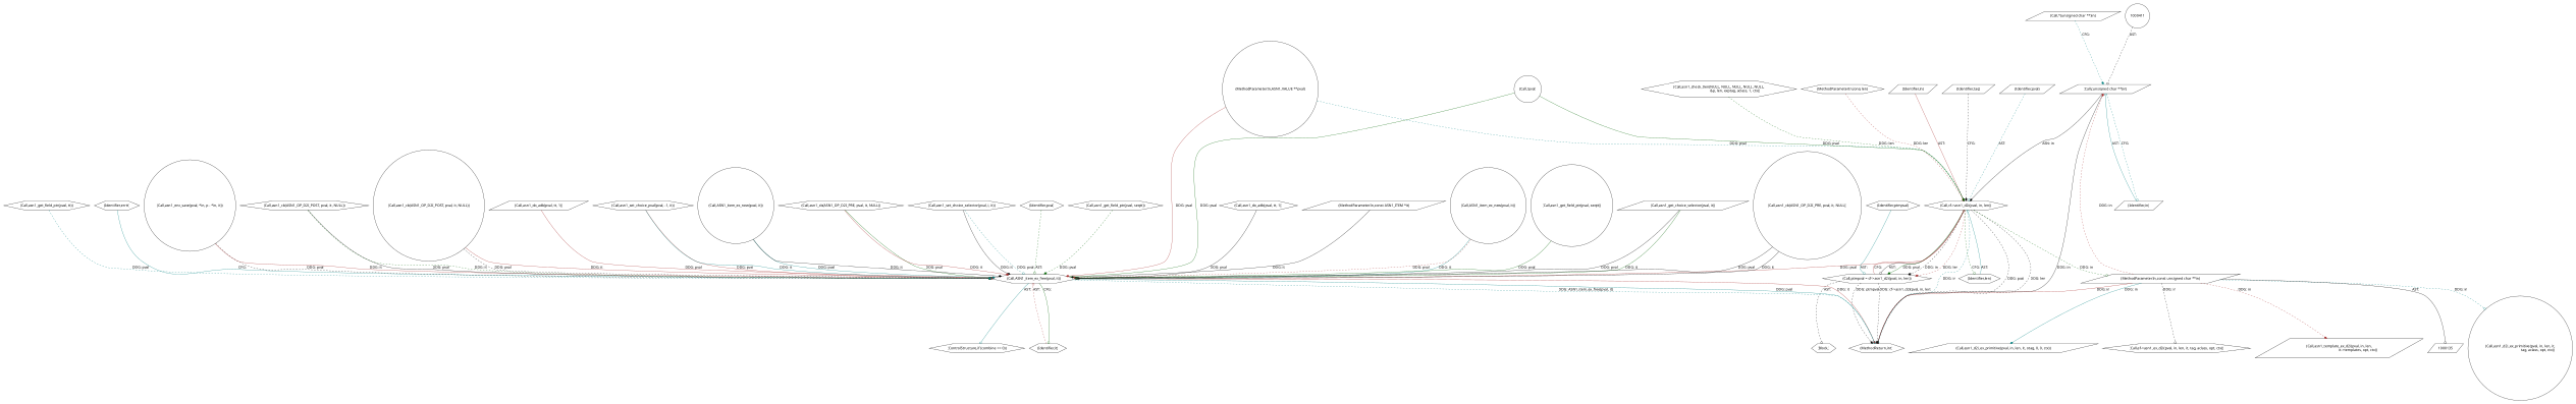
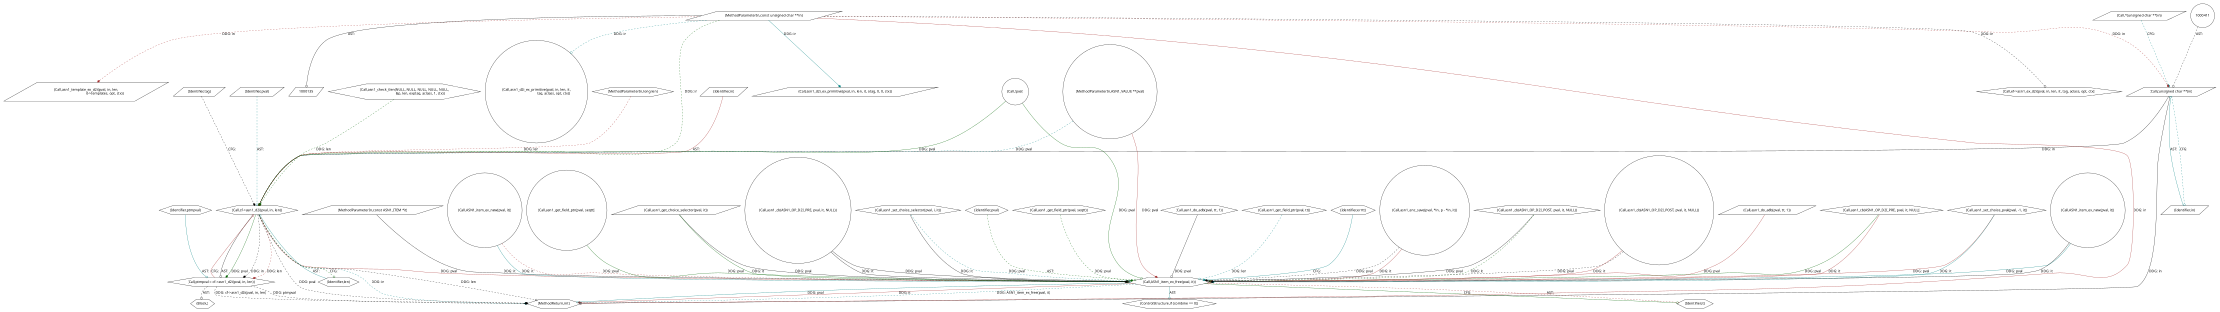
  digraph {
    fontname="Noto Sans"
    node [fontname="Noto Sans" shape=hexagon]
    edge [arrowhead=odot color=black fontname="Noto Sans" style=solid]
    n1 [label="(Call,(unsigned char **)in)" shape=parallelogram]
    n2 [label="(Call,cf->asn1_d2i(pval, in, len))"]
    n3 [label="(Identifier,in)" shape=parallelogram]
    n4 [label="(MethodReturn,int)"]
    n5 [label="(Call,ptmpval = cf->asn1_d2i(pval, in, len))"]
    n6 [label="(Call,ASN1_item_ex_free(pval, it))"]
    n7 [label="(Identifier,len)"]
    n8 [label="(Call,*(unsigned char **)in)" shape=parallelogram]
    n9 [label="(MethodParameterIn,const unsigned char **in)" shape=parallelogram]
    n10 [label="(Call,asn1_d2i_ex_primitive(pval, in, len, it,\n                                     tag, aclass, opt, ctx))" shape=circle]
    n11 [label="(Call,asn1_d2i_ex_primitive(pval, in, len, it, otag, 0, 0, ctx))" shape=parallelogram]
    n12 [label="(Call,ef->asn1_ex_d2i(pval, in, len, it, tag, aclass, opt, ctx))"]
    n13 [label="(Call,asn1_template_ex_d2i(pval, in, len,\n                                        it->templates, opt, ctx))" shape=parallelogram]
    1000135 [shape=parallelogram]
    n15 [label="(Block,)"]
    n16 [label="(ControlStructure,if (combine == 0))"]
    n17 [label="(Identifier,it)"]
    n18 [label="(Identifier,in)" shape=parallelogram]
    n19 [label="(Call,asn1_do_adb(pval, tt, 1))"]
    n20 [label="(MethodParameterIn,const ASN1_ITEM *it)" shape=parallelogram]
    n21 [label="(Identifier,ptmpval)"]
    n22 [label="(Call,ASN1_item_ex_new(pval, it))" shape=circle]
    n23 [label="(Identifier,tag)" shape=parallelogram]
    n24 [label="(Call,asn1_get_field_ptr(pval, seqtt))" shape=circle]
    n25 [label="(Call,asn1_get_choice_selector(pval, it))" shape=parallelogram]
    n26 [label="(Call,asn1_cb(ASN1_OP_D2I_PRE, pval, it, NULL))" shape=circle]
    n27 [label="(Call,asn1_set_choice_selector(pval, i, it))"]
    n28 [label="(Call,asn1_cb(ASN1_OP_D2I_PRE, pval, it, NULL))"]
    n29 [label="(Identifier,pval)" shape=parallelogram]
    n30 [label="(Identifier,pval)"]
    n31 [label="(Call,asn1_get_field_ptr(pval, seqtt))"]
    n32 [label="(MethodParameterIn,ASN1_VALUE **pval)" shape=circle]
    n33 [label="(Call,!pval)" shape=circle]
    n34 [label="(Call,asn1_get_field_ptr(pval, tt))"]
    n35 [label="(Call,asn1_check_tlen(NULL, NULL, NULL, NULL, NULL,\n                                  &p, len, exptag, aclass, 1, ctx))"]
    n36 [label="(MethodParameterIn,long len)"]
    n37 [label="(Identifier,errtt)"]
    n38 [label="(Call,asn1_enc_save(pval, *in, p - *in, it))" shape=circle]
    n39 [label="(Call,asn1_cb(ASN1_OP_D2I_POST, pval, it, NULL))"]
    n40 [label="(Call,asn1_cb(ASN1_OP_D2I_POST, pval, it, NULL))" shape=circle]
    n41 [label="(Call,asn1_do_adb(pval, tt, 1))" shape=parallelogram]
    n42 [label="(Call,asn1_set_choice_pval(pval, -1, it))"]
    n43 [label="(Call,ASN1_item_ex_new(pval, it))" shape=circle]
    1000411 [shape=circle]
-   n1 -> n2 [arrowhead=diamond label="ASN: in"]
+   n1 -> n2 [arrowhead=diamond label="DDG: in"]
    n1 -> n3 [color=teal label="CFG: " style=dashed]
    n1 -> n4 [label="DDG: in"]
    n2 -> n4 [label="DDG: pval" style=dashed]
    n2 -> n4 [arrowhead=diamond color=teal label="DDG: in" style=dashed]
    n2 -> n4 [label="DDG: len" style=dashed]
    n2 -> n5 [label="AST: "]
    n2 -> n5 [arrowhead=diamond color=darkgreen label="DDG: pval"]
    n2 -> n5 [arrowhead=diamond label="DDG: in" style=dashed]
    n2 -> n5 [arrowhead=diamond color=brown label="DDG: len" style=dashed]
    n2 -> n6 [arrowhead=diamond color=brown label="DDG: pval"]
    n2 -> n7 [color=darkgreen label="CFG: " style=dashed]
    n3 -> n1 [color=teal label="AST: "]
    n5 -> n2 [color=brown label="CFG: "]
    n5 -> n4 [arrowhead=diamond label="DDG: ptmpval" style=dashed]
    n5 -> n4 [arrowhead=diamond label="DDG: cf->asn1_d2i(pval, in, len)" style=dashed]
    n5 -> n15 [label="AST: " style=dashed]
    n6 -> n4 [arrowhead=diamond color=brown label="DDG: it"]
    n6 -> n4 [color=teal label="DDG: ASN1_item_ex_free(pval, it)" style=dashed]
    n6 -> n4 [color=teal label="DDG: pval"]
    n6 -> n16 [color=teal label="AST: "]
    n6 -> n17 [color=darkgreen label="CFG: "]
    n7 -> n2 [color=teal label="AST: "]
    n8 -> n1 [arrowhead=diamond color=teal label="CFG: " style=dashed]
    n9 -> n1 [arrowhead=diamond color=brown label="DDG: in" style=dashed]
-   n2 -> n9 [color=darkgreen label="DDG: in" style=dashed]
+   n9 -> n2 [color=darkgreen label="DDG: in" style=dashed]
    n9 -> n4 [color=brown label="DDG: in"]
    n9 -> n10 [color=teal label="DDG: in" style=dashed]
    n9 -> n11 [arrowhead=diamond color=teal label="DDG: in"]
    n9 -> n12 [label="DDG: in" style=dashed]
    n9 -> n13 [arrowhead=diamond color=brown label="DDG: in" style=dashed]
    n9 -> 1000135 [label="AST: "]
    n17 -> n6 [color=brown label="AST: " style=dashed]
    n18 -> n2 [color=brown label="AST: "]
    n19 -> n6 [label="DDG: pval"]
    n20 -> n6 [arrowhead=diamond label="DDG: it"]
    n21 -> n5 [color=teal label="AST: "]
    n22 -> n6 [arrowhead=diamond color=brown label="DDG: pval" style=dashed]
    n22 -> n6 [color=teal label="DDG: it"]
    n23 -> n2 [arrowhead=diamond label="CFG: " style=dashed]
    n24 -> n6 [color=darkgreen label="DDG: pval"]
    n25 -> n6 [label="DDG: pval"]
    n25 -> n6 [color=darkgreen label="DDG: it"]
    n26 -> n6 [label="DDG: pval"]
    n26 -> n6 [label="DDG: it"]
    n27 -> n6 [color=teal label="DDG: pval" style=dashed]
    n27 -> n6 [arrowhead=diamond label="DDG: it"]
    n28 -> n6 [arrowhead=diamond color=darkgreen label="DDG: pval"]
    n28 -> n6 [arrowhead=diamond color=brown label="DDG: it"]
    n29 -> n2 [color=teal label="AST: " style=dashed]
    n30 -> n6 [color=darkgreen label="AST: " style=dashed]
    n31 -> n6 [arrowhead=diamond color=darkgreen label="DDG: pval" style=dashed]
    n32 -> n2 [color=teal label="DDG: pval" style=dashed]
    n32 -> n6 [arrowhead=diamond color=brown label="DDG: pval"]
    n33 -> n2 [arrowhead=diamond color=darkgreen label="DDG: pval"]
    n33 -> n6 [color=darkgreen label="DDG: pval"]
-   n34 -> n6 [color=teal label="DDG: pval" style=dashed]
+   n34 -> n6 [color=teal label="DDG: len" style=dashed]
    n35 -> n2 [arrowhead=diamond color=darkgreen label="DDG: len" style=dashed]
    n36 -> n2 [color=brown label="DDG: len" style=dashed]
    n37 -> n6 [arrowhead=diamond color=teal label="CFG: "]
    n38 -> n6 [arrowhead=diamond label="DDG: pval" style=dashed]
    n38 -> n6 [color=brown label="DDG: it"]
    n39 -> n6 [label="DDG: pval"]
    n39 -> n6 [arrowhead=diamond color=darkgreen label="DDG: it" style=dashed]
    n40 -> n6 [label="DDG: pval" style=dashed]
    n40 -> n6 [color=brown label="DDG: it"]
    n41 -> n6 [arrowhead=diamond color=brown label="DDG: pval"]
    n42 -> n6 [arrowhead=diamond color=brown label="DDG: pval"]
    n42 -> n6 [arrowhead=diamond color=teal label="DDG: it"]
    n43 -> n6 [arrowhead=diamond color=teal label="DDG: pval"]
    n43 -> n6 [arrowhead=diamond label="DDG: it"]
    1000411 -> n1 [label="AST: " style=dashed]
  }
